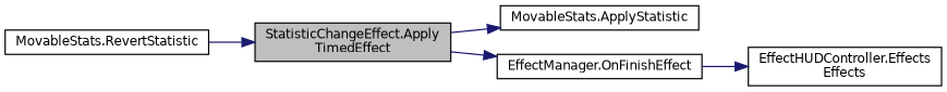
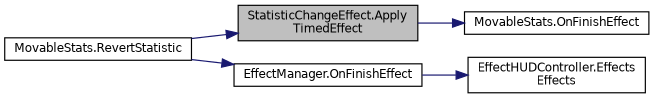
  digraph {
    rankdir=LR
    node [color=black fillcolor=white fontname=Helvetica fontsize=10 shape=record style=filled]
    edge [color=midnightblue fontname=Helvetica fontsize=10 labelfontname=Helvetica labelfontsize=10 style=solid]
    n1 [fillcolor=grey75 fontcolor=black height=0.2 label="StatisticChangeEffect.Apply\lTimedEffect" width=0.4]
-   n2 [height=0.2 label="MovableStats.ApplyStatistic" width=0.4]
+   n2 [height=0.2 label="MovableStats.OnFinishEffect" width=0.4]
    n3 [height=0.2 label="EffectManager.OnFinishEffect" width=0.4]
    n4 [height=0.2 label="EffectHUDController.Effects\lEffects" width=0.4]
    n5 [height=0.2 label="MovableStats.RevertStatistic" width=0.4]
    n1 -> n2
-   n1 -> n3
+   n5 -> n3
    n3 -> n4
    n5 -> n1
  }
